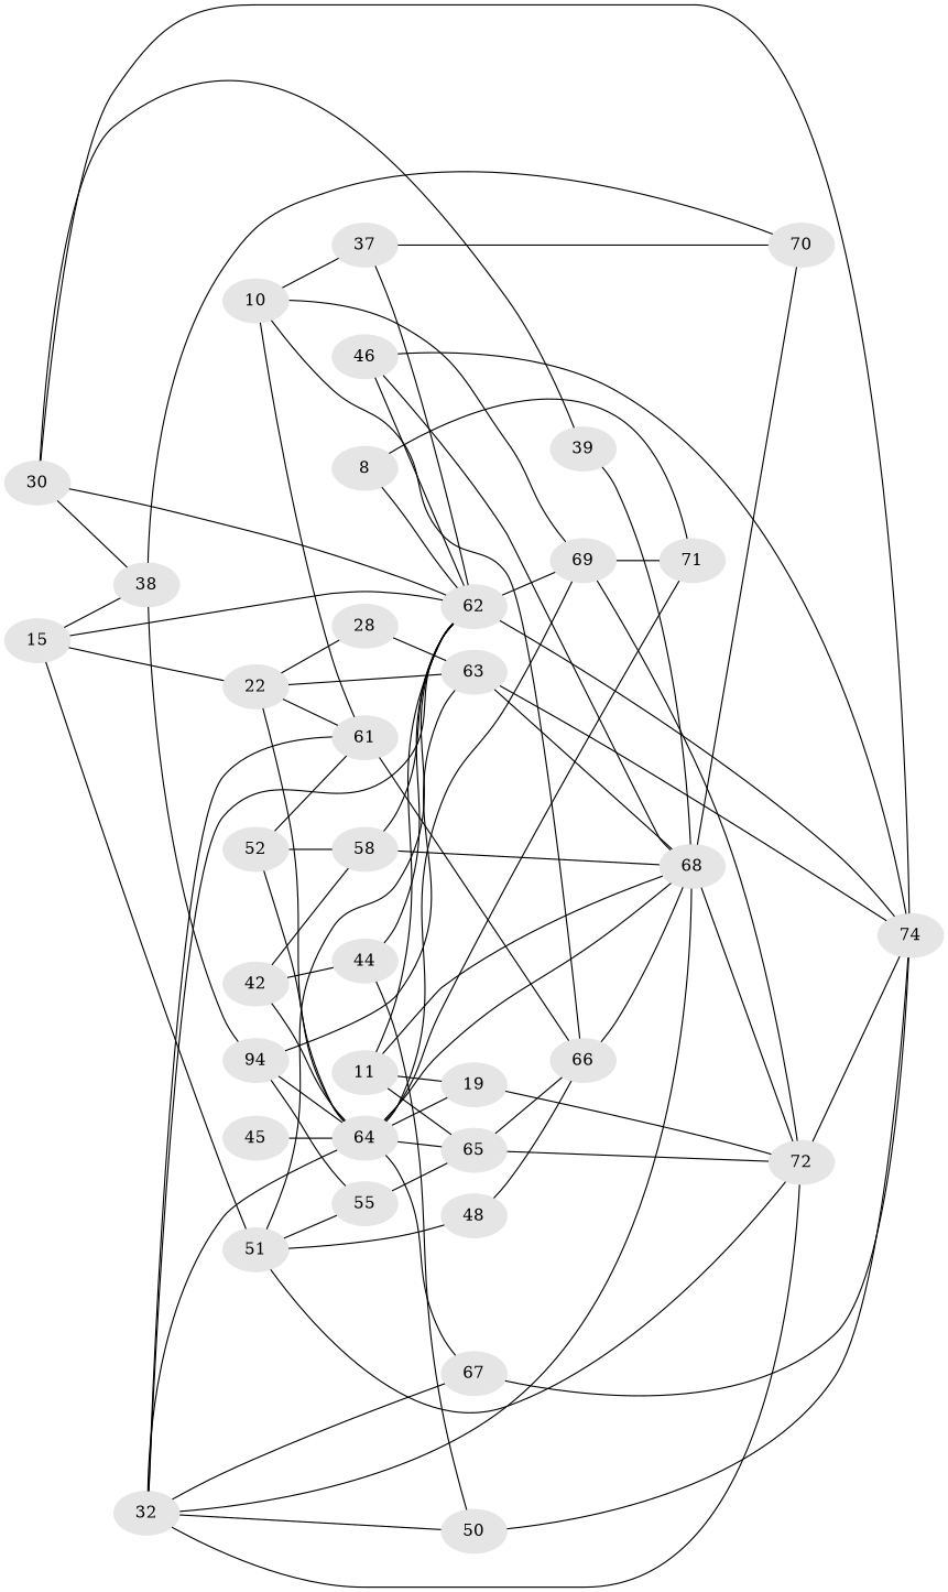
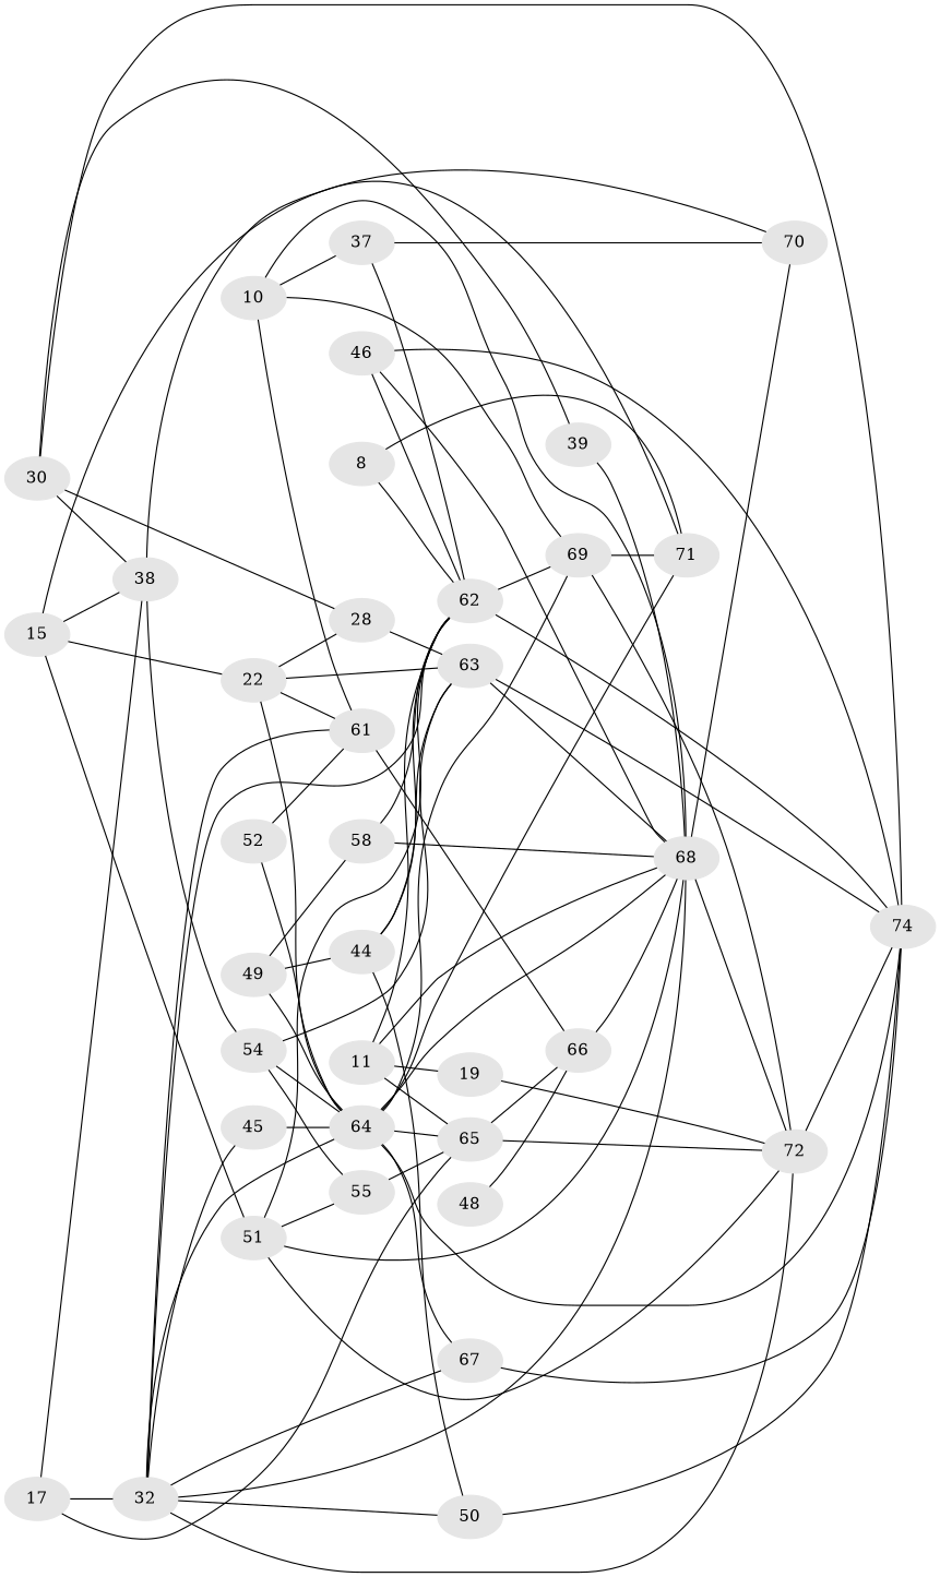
  graph {
    rankdir=LR
    node [color=gray90 style=filled]
    62 [super="+13+40"]
    69 [super="+27"]
    74 [super="+73"]
    8
    71
    11
    19
    65 [super="+23+60"]
    68 [super="+36+35+59"]
    72 [super="+9+18"]
    66
    70
    15
    22
    38
    51 [super="+33+47"]
    61
    28
    64 [super="+49+56"]
    63 [super="+57"]
-   54 [super="+5" label=94]
+   54 [super="+5"]
    55
    n23 [label=10 super="+4"]
    37
    32 [super="+12+26"]
    45
    50 [super="+34"]
    67
+   17
    48
    30
    39
    44 [super="+29"]
-   42
+   42 [label=49]
    58 [super="+24"]
    46
    52
    62 -- 69
    62 -- 74
    69 -- 71 [weight=2]
    69 -- 72
    8 -- 62
    8 -- 71
    11 -- 62
    11 -- 19
    11 -- 65
    11 -- 68
    19 -- 72
    65 -- 72 [weight=2]
    65 -- 66
    68 -- 72
    68 -- 70
    72 -- 74
    66 -- 68
-   15 -- 62
+   15 -- 71
    15 -- 22
    15 -- 38
    15 -- 51
    22 -- 61
    22 -- 28
    22 -- 64
    22 -- 63
    38 -- 70
    38 -- 54
    51 -- 62
-   51 -- 48
+   51 -- 68
    51 -- 72 [weight=2]
    51 -- 55 [weight=3]
    61 -- 66
    28 -- 63
    64 -- 69 [weight=2]
-   64 -- 19
+   64 -- 74
    64 -- 71 [weight=2]
    64 -- 65
    64 -- 68
    64 -- 67 [weight=2]
    63 -- 74 [weight=2]
    63 -- 68
    54 -- 64
    54 -- 63
    54 -- 55
    55 -- 65 [weight=2]
    n23 -- 69
-   n23 -- 66
+   n23 -- 68
    n23 -- 61
    n23 -- 37
    37 -- 62 [weight=2]
    37 -- 70
    32 -- 62
    32 -- 68
    32 -- 72 [weight=3]
    32 -- 61
    32 -- 64
+   32 -- 45
    32 -- 50 [weight=3]
    32 -- 67
    45 -- 64 [weight=2]
    50 -- 74 [weight=2]
    67 -- 74
+   17 -- 65
+   17 -- 38
+   17 -- 32
    48 -- 66
-   30 -- 62
+   30 -- 28
    30 -- 74
    30 -- 38
    30 -- 39
    39 -- 68
    44 -- 62 [weight=2]
+   44 -- 63
    44 -- 50
    42 -- 64 [weight=2]
    42 -- 44
    42 -- 58
    58 -- 62 [weight=2]
    58 -- 68
    46 -- 62 [weight=2]
    46 -- 74
    46 -- 68 [weight=4]
    52 -- 61
    52 -- 64
-   52 -- 58
  }
